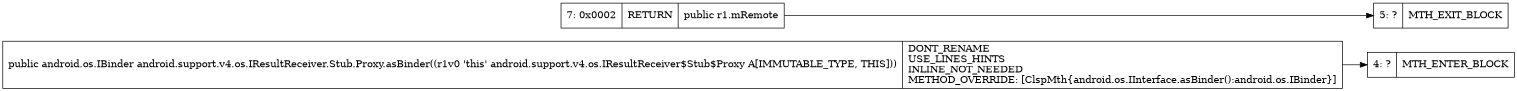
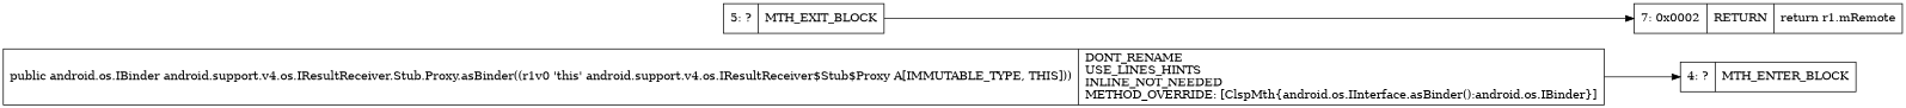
  digraph {
    rankdir=LR
    node [shape=record]
    n1 [label="{4\:\ ?|MTH_ENTER_BLOCK\l}"]
-   n2 [label="{7\:\ 0x0002|RETURN\l|public r1.mRemote\l}"]
+   n2 [label="{7\:\ 0x0002|RETURN\l|return r1.mRemote\l}"]
    n3 [label="{5\:\ ?|MTH_EXIT_BLOCK\l}"]
    n4 [label="{public android.os.IBinder android.support.v4.os.IResultReceiver.Stub.Proxy.asBinder((r1v0 'this' android.support.v4.os.IResultReceiver$Stub$Proxy A[IMMUTABLE_TYPE, THIS]))  | DONT_RENAME\lUSE_LINES_HINTS\lINLINE_NOT_NEEDED\lMETHOD_OVERRIDE: [ClspMth\{android.os.IInterface.asBinder():android.os.IBinder\}]\l}"]
-   n2 -> n3
+   n3 -> n2
    n4 -> n1
  }
